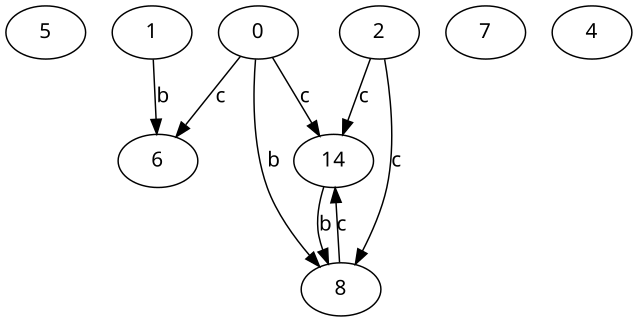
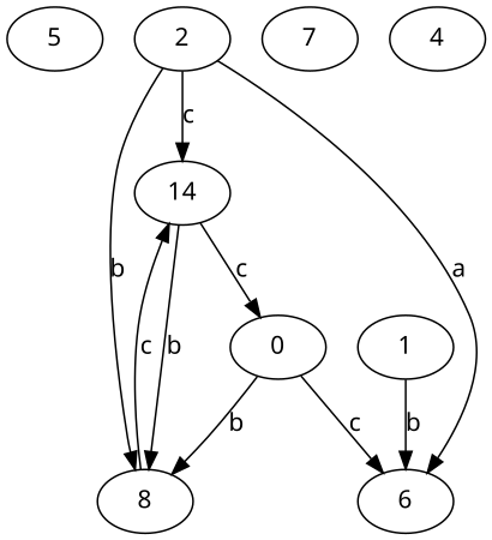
  strict digraph {
    fontname="Noto Sans"
    node [fontname="Noto Sans"]
    edge [fontname="Noto Sans"]
    5
    n2 [label=14]
    8
    0
    6
    1
    2
    n8 [label=7]
    4
    n2 -> 8 [label=b]
    8 -> n2 [label=c]
-   0 -> n2 [label=c]
+   n2 -> 0 [label=c]
    0 -> 8 [label=b]
    0 -> 6 [label=c]
    1 -> 6 [label=b]
    2 -> n2 [label=c]
-   2 -> 8 [label=c]
+   2 -> 8 [label=b]
+   2 -> 6 [label=a]
  }
